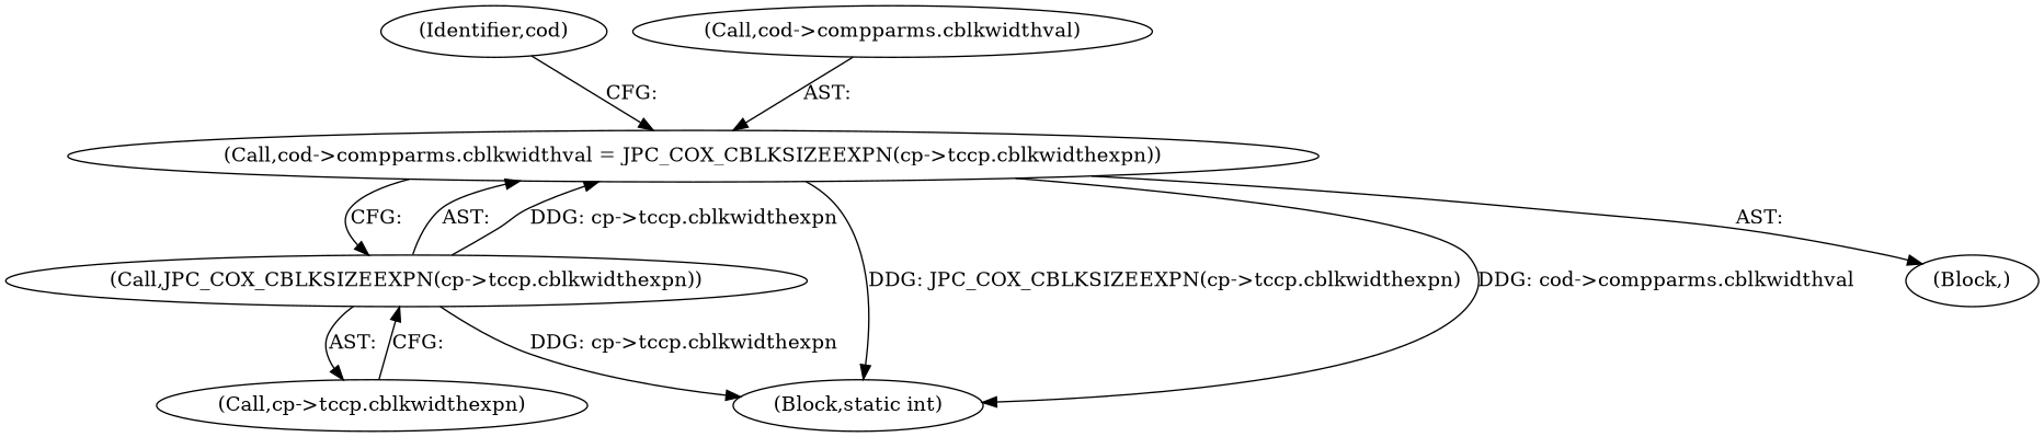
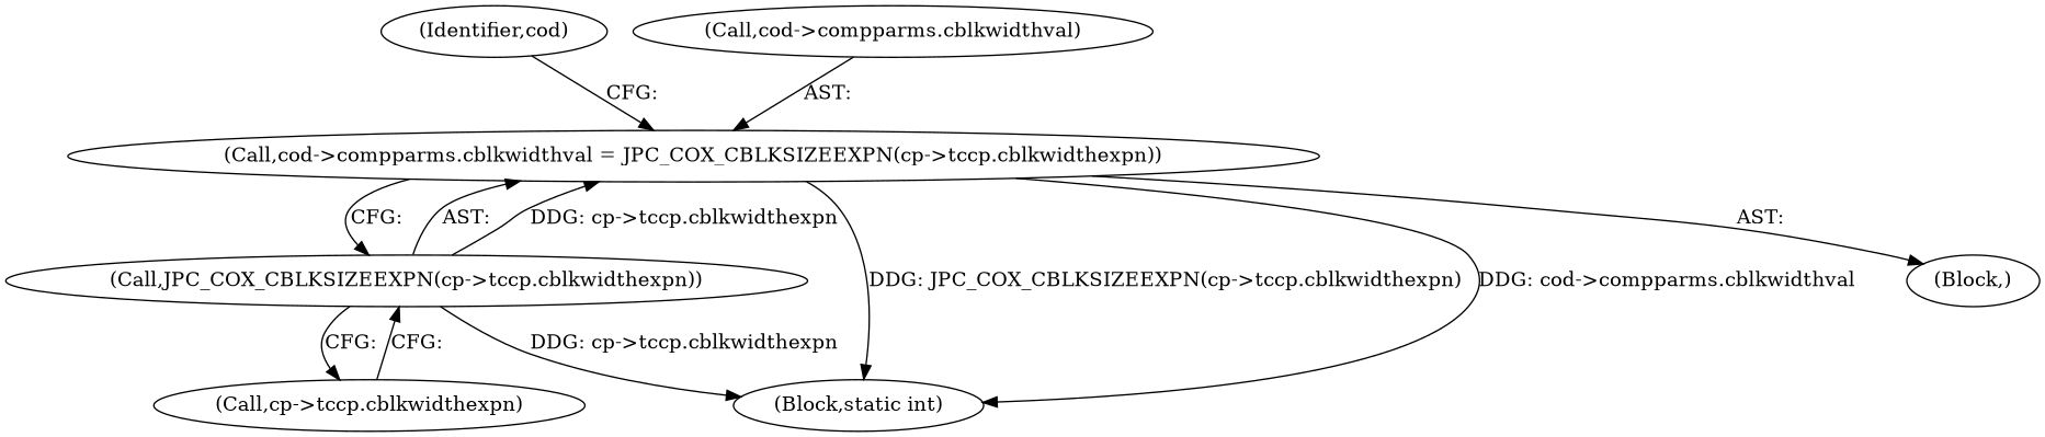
  digraph {
    n1 [label="(Call,cod->compparms.cblkwidthval = JPC_COX_CBLKSIZEEXPN(cp->tccp.cblkwidthexpn))"]
    n2 [label="(Call,JPC_COX_CBLKSIZEEXPN(cp->tccp.cblkwidthexpn))"]
    n3 [label="(Block,static int)"]
    n4 [label="(Block,)"]
    n5 [label="(Call,cp->tccp.cblkwidthexpn)"]
    n6 [label="(Identifier,cod)"]
    n7 [label="(Call,cod->compparms.cblkwidthval)"]
    n1 -> n2 [label="CFG: "]
    n1 -> n3 [label="DDG: JPC_COX_CBLKSIZEEXPN(cp->tccp.cblkwidthexpn)"]
    n1 -> n3 [label="DDG: cod->compparms.cblkwidthval"]
    n1 -> n4 [label="AST: "]
    n2 -> n1 [label="AST: "]
    n2 -> n1 [label="DDG: cp->tccp.cblkwidthexpn"]
    n2 -> n3 [label="DDG: cp->tccp.cblkwidthexpn"]
-   n2 -> n5 [label="AST: "]
+   n2 -> n5 [label="CFG: "]
    n5 -> n2 [label="CFG: "]
    n6 -> n1 [label="CFG: "]
    n7 -> n1 [label="AST: "]
  }
